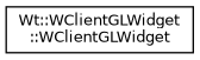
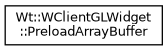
  digraph {
    rankdir=TB
-   n1 [color=black fillcolor=white fontname=Helvetica fontsize=10 height=0.2 label="Wt::WClientGLWidget\l::WClientGLWidget" shape=record style=filled width=0.4]
+   n1 [color=black fillcolor=white fontname=Helvetica fontsize=10 height=0.2 label="Wt::WClientGLWidget\l::PreloadArrayBuffer" shape=record style=filled width=0.4]
  }
